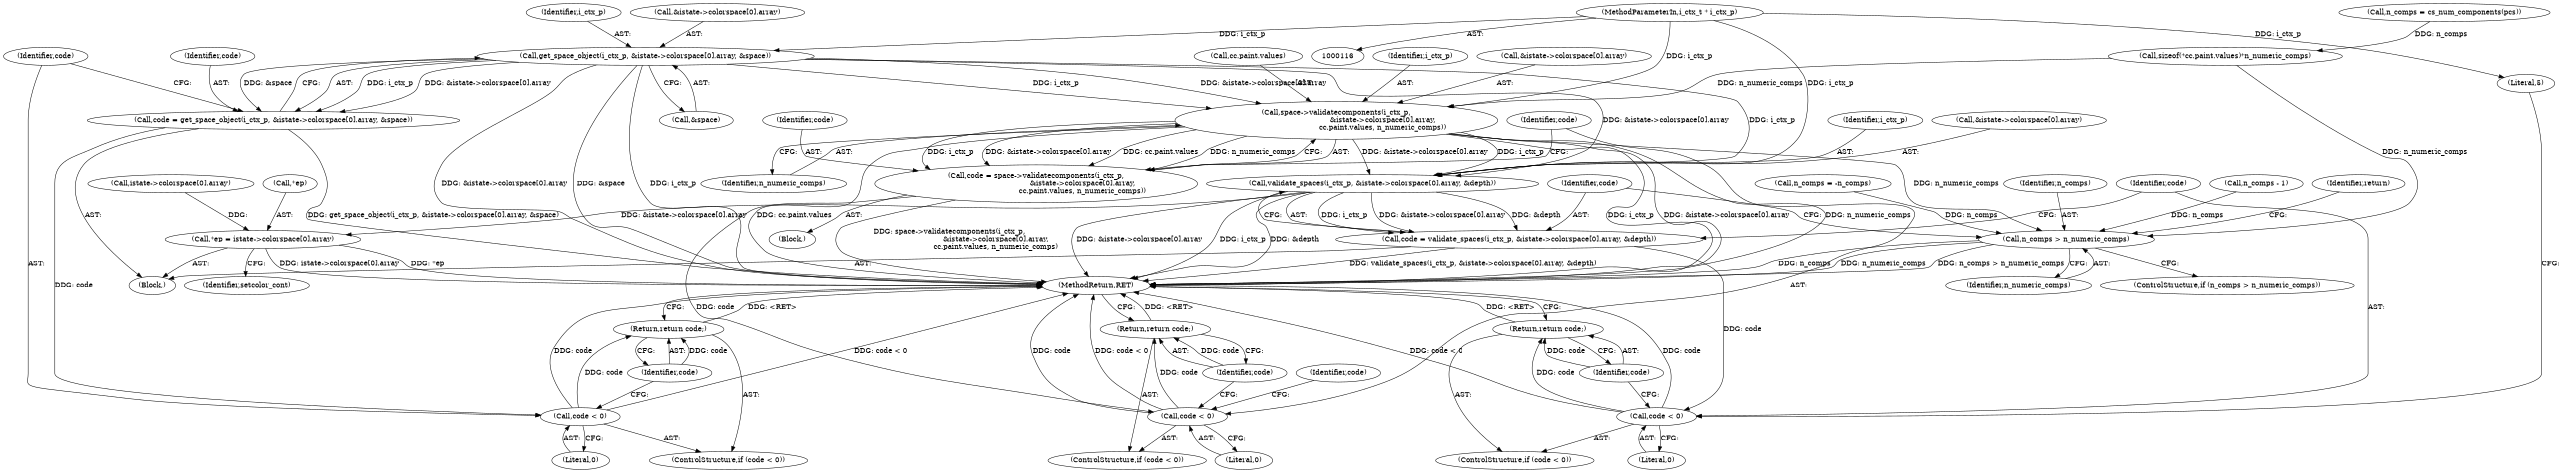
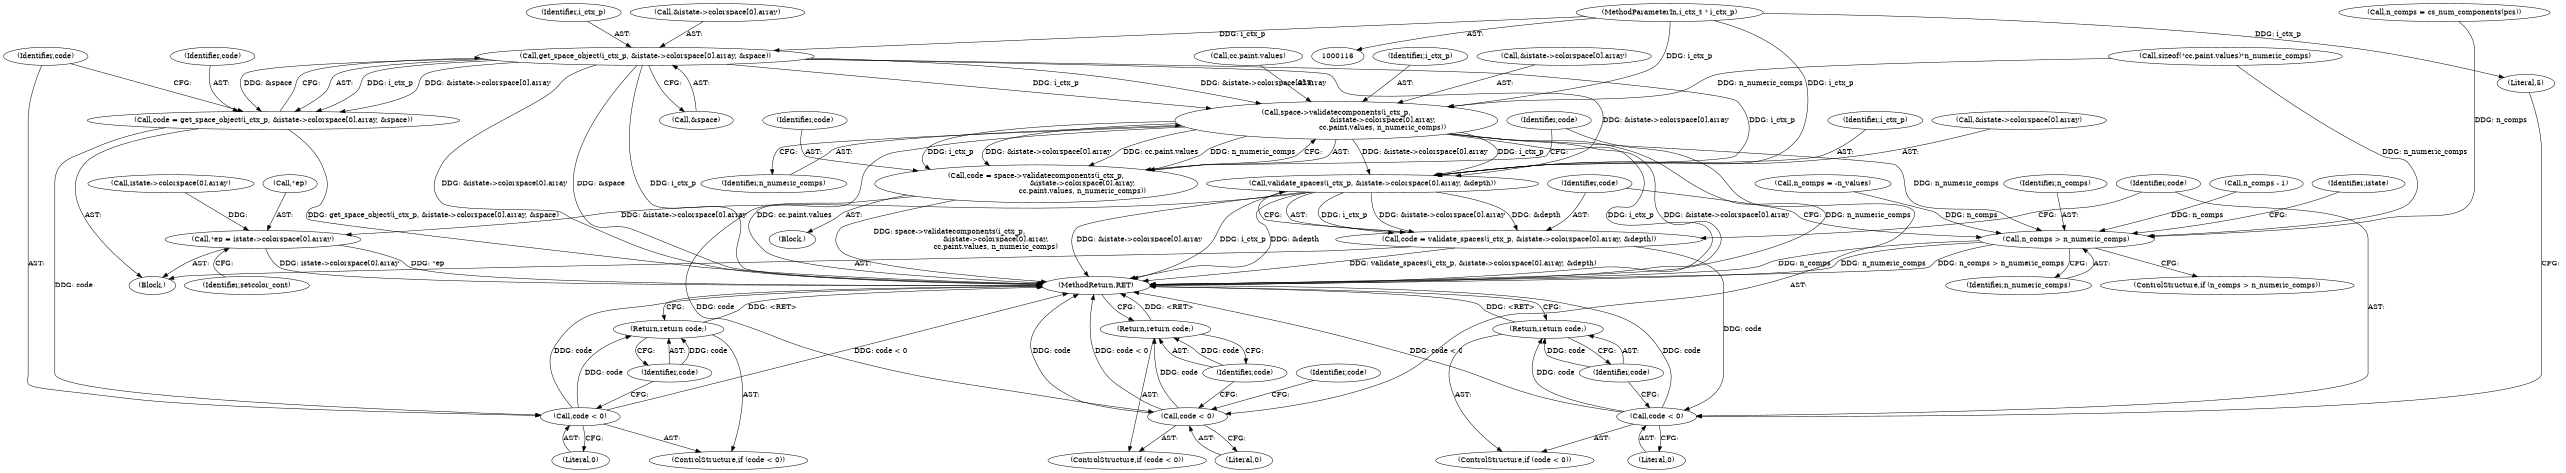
  digraph {
    n1 [label="(MethodParameterIn,i_ctx_t * i_ctx_p)"]
    n2 [label="(Call,get_space_object(i_ctx_p, &istate->colorspace[0].array, &space))"]
    n3 [label="(Call,space->validatecomponents(i_ctx_p,\n                                         &istate->colorspace[0].array,\n                                         cc.paint.values, n_numeric_comps))"]
    n4 [label="(Call,validate_spaces(i_ctx_p, &istate->colorspace[0].array, &depth))"]
    1000116
    n6 [label="(Literal,5)"]
    n7 [label="(MethodReturn,RET)"]
    n8 [label="(Call,code = get_space_object(i_ctx_p, &istate->colorspace[0].array, &space))"]
    n9 [label="(Call,&space)"]
    n10 [label="(Call,code = space->validatecomponents(i_ctx_p,\n                                         &istate->colorspace[0].array,\n                                         cc.paint.values, n_numeric_comps))"]
    n11 [label="(Call,n_comps > n_numeric_comps)"]
    n12 [label="(Identifier,n_numeric_comps)"]
    n13 [label="(Call,code = validate_spaces(i_ctx_p, &istate->colorspace[0].array, &depth))"]
    n14 [label="(Call,*ep = istate->colorspace[0].array)"]
    n15 [label="(Return,return code;)"]
    n16 [label="(Return,return code;)"]
    n17 [label="(Return,return code;)"]
    n18 [label="(Call,code < 0)"]
    n19 [label="(Block,)"]
    n20 [label="(Literal,0)"]
    n21 [label="(ControlStructure,if (code < 0))"]
    n22 [label="(Identifier,code)"]
    n23 [label="(Call,code < 0)"]
    n24 [label="(Block,)"]
    n25 [label="(Identifier,n_numeric_comps)"]
    n26 [label="(ControlStructure,if (n_comps > n_numeric_comps))"]
    n27 [label="(ControlStructure,if (code < 0))"]
    n28 [label="(Literal,0)"]
    n29 [label="(Identifier,code)"]
    n30 [label="(Call,code < 0)"]
    n31 [label="(ControlStructure,if (code < 0))"]
    n32 [label="(Literal,0)"]
    n33 [label="(Identifier,code)"]
    n34 [label="(Call,istate->colorspace[0].array)"]
    n35 [label="(Identifier,code)"]
    n36 [label="(Call,cc.paint.values)"]
    n37 [label="(Identifier,i_ctx_p)"]
-   n38 [label="(Call,n_comps = -n_comps)"]
+   n38 [label="(Call,n_comps = -n_values)"]
    n39 [label="(Identifier,i_ctx_p)"]
    n40 [label="(Identifier,i_ctx_p)"]
    n41 [label="(Identifier,setcolor_cont)"]
    n42 [label="(Identifier,code)"]
    n43 [label="(Call,sizeof(*cc.paint.values)*n_numeric_comps)"]
    n44 [label="(Call,*ep)"]
    n45 [label="(Call,n_comps = cs_num_components(pcs))"]
    n46 [label="(Identifier,code)"]
    n47 [label="(Identifier,code)"]
    n48 [label="(Identifier,n_comps)"]
    n49 [label="(Identifier,code)"]
    n50 [label="(Call,n_comps - 1)"]
    n51 [label="(Call,&istate->colorspace[0].array)"]
    n52 [label="(Identifier,code)"]
-   n53 [label="(Identifier,return)"]
+   n53 [label="(Identifier,istate)"]
    n54 [label="(Call,&istate->colorspace[0].array)"]
    n55 [label="(Identifier,code)"]
    n56 [label="(Call,&istate->colorspace[0].array)"]
    n1 -> n2 [label="DDG: i_ctx_p"]
    n1 -> n3 [label="DDG: i_ctx_p"]
    n1 -> n4 [label="DDG: i_ctx_p"]
    n1 -> 1000116 [label="AST: "]
    n1 -> n6 [label="DDG: i_ctx_p"]
    n2 -> n3 [label="DDG: i_ctx_p"]
    n2 -> n3 [label="DDG: &istate->colorspace[0].array"]
    n2 -> n4 [label="DDG: i_ctx_p"]
    n2 -> n4 [label="DDG: &istate->colorspace[0].array"]
    n2 -> n7 [label="DDG: &istate->colorspace[0].array"]
    n2 -> n7 [label="DDG: &space"]
    n2 -> n7 [label="DDG: i_ctx_p"]
    n2 -> n8 [label="AST: "]
    n2 -> n8 [label="DDG: i_ctx_p"]
    n2 -> n8 [label="DDG: &istate->colorspace[0].array"]
    n2 -> n8 [label="DDG: &space"]
    n2 -> n9 [label="CFG: "]
    n3 -> n4 [label="DDG: i_ctx_p"]
    n3 -> n4 [label="DDG: &istate->colorspace[0].array"]
    n3 -> n7 [label="DDG: i_ctx_p"]
    n3 -> n7 [label="DDG: &istate->colorspace[0].array"]
    n3 -> n7 [label="DDG: n_numeric_comps"]
    n3 -> n7 [label="DDG: cc.paint.values"]
    n3 -> n10 [label="AST: "]
    n3 -> n10 [label="DDG: i_ctx_p"]
    n3 -> n10 [label="DDG: &istate->colorspace[0].array"]
    n3 -> n10 [label="DDG: cc.paint.values"]
    n3 -> n10 [label="DDG: n_numeric_comps"]
    n3 -> n11 [label="DDG: n_numeric_comps"]
    n3 -> n12 [label="CFG: "]
    n4 -> n7 [label="DDG: &istate->colorspace[0].array"]
    n4 -> n7 [label="DDG: i_ctx_p"]
    n4 -> n7 [label="DDG: &depth"]
    n4 -> n13 [label="AST: "]
    n4 -> n13 [label="DDG: i_ctx_p"]
    n4 -> n13 [label="DDG: &istate->colorspace[0].array"]
    n4 -> n13 [label="DDG: &depth"]
    n4 -> n14 [label="DDG: &istate->colorspace[0].array"]
    n6 -> n30 [label="CFG: "]
    n7 -> n15 [label="CFG: "]
    n7 -> n16 [label="CFG: "]
    n7 -> n17 [label="CFG: "]
    n8 -> n2 [label="CFG: "]
    n8 -> n7 [label="DDG: get_space_object(i_ctx_p, &istate->colorspace[0].array, &space)"]
    n8 -> n18 [label="DDG: code"]
    n8 -> n19 [label="AST: "]
    n9 -> n2 [label="AST: "]
    n10 -> n3 [label="CFG: "]
    n10 -> n7 [label="DDG: space->validatecomponents(i_ctx_p,\n                                         &istate->colorspace[0].array,\n                                         cc.paint.values, n_numeric_comps)"]
    n10 -> n23 [label="DDG: code"]
    n10 -> n24 [label="AST: "]
    n11 -> n7 [label="DDG: n_comps > n_numeric_comps"]
    n11 -> n7 [label="DDG: n_comps"]
    n11 -> n7 [label="DDG: n_numeric_comps"]
    n11 -> n25 [label="CFG: "]
    n11 -> n26 [label="CFG: "]
    n12 -> n3 [label="AST: "]
    n13 -> n4 [label="CFG: "]
    n13 -> n7 [label="DDG: validate_spaces(i_ctx_p, &istate->colorspace[0].array, &depth)"]
    n13 -> n19 [label="AST: "]
    n13 -> n30 [label="DDG: code"]
    n14 -> n7 [label="DDG: istate->colorspace[0].array"]
    n14 -> n7 [label="DDG: *ep"]
    n14 -> n19 [label="AST: "]
    n15 -> n7 [label="DDG: <RET>"]
    n15 -> n21 [label="AST: "]
    n15 -> n22 [label="CFG: "]
    n16 -> n7 [label="DDG: <RET>"]
    n16 -> n27 [label="AST: "]
    n16 -> n29 [label="CFG: "]
    n17 -> n7 [label="DDG: <RET>"]
    n17 -> n31 [label="AST: "]
    n17 -> n33 [label="CFG: "]
    n18 -> n7 [label="DDG: code"]
    n18 -> n7 [label="DDG: code < 0"]
    n18 -> n15 [label="DDG: code"]
    n18 -> n20 [label="CFG: "]
    n18 -> n21 [label="AST: "]
    n20 -> n18 [label="AST: "]
    n22 -> n15 [label="AST: "]
    n22 -> n15 [label="DDG: code"]
    n22 -> n18 [label="CFG: "]
    n23 -> n7 [label="DDG: code"]
    n23 -> n7 [label="DDG: code < 0"]
    n23 -> n16 [label="DDG: code"]
    n23 -> n27 [label="AST: "]
    n23 -> n28 [label="CFG: "]
    n25 -> n11 [label="AST: "]
    n28 -> n23 [label="AST: "]
    n29 -> n16 [label="AST: "]
    n29 -> n16 [label="DDG: code"]
    n29 -> n23 [label="CFG: "]
    n30 -> n7 [label="DDG: code"]
    n30 -> n7 [label="DDG: code < 0"]
    n30 -> n17 [label="DDG: code"]
    n30 -> n31 [label="AST: "]
    n30 -> n32 [label="CFG: "]
    n32 -> n30 [label="AST: "]
    n33 -> n17 [label="AST: "]
    n33 -> n17 [label="DDG: code"]
    n33 -> n30 [label="CFG: "]
    n34 -> n14 [label="DDG: "]
    n35 -> n23 [label="CFG: "]
    n36 -> n3 [label="AST: "]
    n37 -> n3 [label="AST: "]
    n38 -> n11 [label="DDG: n_comps"]
    n39 -> n4 [label="AST: "]
    n40 -> n2 [label="AST: "]
-   n14 -> n41 [label="CFG: "]
+   n41 -> n14 [label="CFG: "]
    n42 -> n8 [label="AST: "]
    n43 -> n3 [label="DDG: n_numeric_comps"]
    n43 -> n11 [label="DDG: n_numeric_comps"]
    n44 -> n14 [label="AST: "]
-   n45 -> n43 [label="DDG: n_comps"]
+   n45 -> n11 [label="DDG: n_comps"]
    n46 -> n10 [label="AST: "]
    n47 -> n13 [label="CFG: "]
    n47 -> n30 [label="AST: "]
    n48 -> n11 [label="AST: "]
    n49 -> n11 [label="CFG: "]
    n49 -> n13 [label="AST: "]
    n50 -> n11 [label="DDG: n_comps"]
    n51 -> n3 [label="AST: "]
    n52 -> n10 [label="CFG: "]
    n52 -> n23 [label="AST: "]
    n53 -> n11 [label="CFG: "]
    n54 -> n4 [label="AST: "]
    n55 -> n8 [label="CFG: "]
    n55 -> n18 [label="AST: "]
    n56 -> n2 [label="AST: "]
  }
